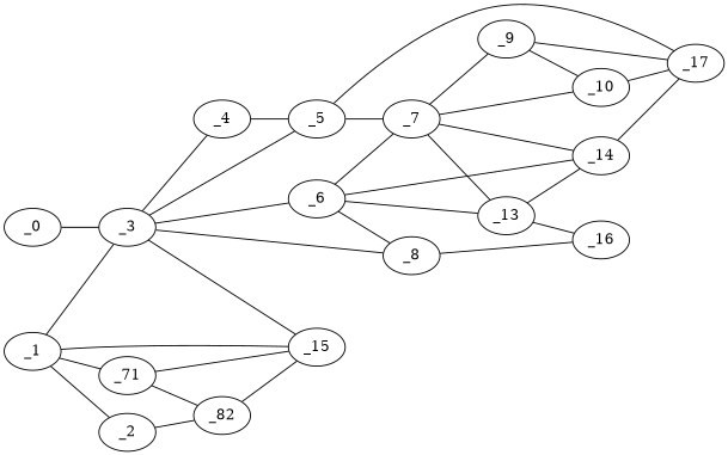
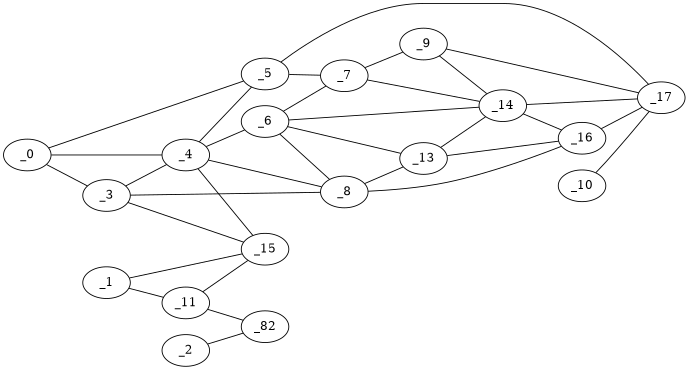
  graph {
    rankdir=LR
    node [x=93 y=29]
    edge [valence=2]
    _0 [x=40 y=68]
    _3 [x=45 y=72]
    _4 [x=45 y=78]
    _5 [x=59 y=110]
    _1 [x=42]
    _2 [x=44 y=7]
-   _11 [x=89 label=_71]
+   _11 [x=89]
    _15 [y=49]
    _8 [x=78 y=86]
    _6 [x=77 y=92]
    _7 [x=77 y=96]
    _17 [y=118]
    n13 [label=_82 x=90 y=9]
    _16 [y=57]
    _13 [x=91 y=77]
    _14 [x=92 y=109]
    _9 [x=78 y=108]
    _10 [x=85 y=109]
    _0 -- _3 [valence=1]
-   _3 -- _5 [valence=1]
+   _0 -- _4
+   _0 -- _5 [valence=1]
    _3 -- _4
    _3 -- _15 [valence=1]
    _3 -- _8
    _4 -- _5
-   _3 -- _6
+   _4 -- _8 [valence=1]
+   _4 -- _6
    _5 -- _7
    _5 -- _17 [valence=1]
-   _1 -- _3
-   _1 -- _2 [valence=1]
    _1 -- _11
    _1 -- _15
    _2 -- n13 [valence=1]
    _11 -- _15
    _11 -- n13
    _8 -- _16
-   _7 -- _13
+   _8 -- _13
    _6 -- _8
    _6 -- _7
    _6 -- _13 [valence=1]
    _6 -- _14
    _7 -- _14 [valence=1]
    _7 -- _9
-   _7 -- _10
-   n13 -- _15 [valence=1]
+   _4 -- _15 [valence=1]
+   _16 -- _17 [valence=1]
    _13 -- _16
    _13 -- _14 [valence=1]
    _14 -- _17 [valence=1]
+   _14 -- _16
    _9 -- _17 [valence=1]
-   _9 -- _10 [valence=1]
+   _9 -- _14 [valence=1]
    _10 -- _17
  }
